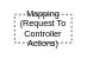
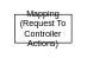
  <mxCell id="0" />
  <mxCell id="1" parent="0" />
- <mxCell id="2" value="Mapping&lt;br&gt;(Request To Controller Actions)" style="rounded=0;whiteSpace=wrap;html=1;dashed=1;" vertex="1" parent="1"><mxGeometry x="20" y="20" width="80" height="40" as="geometry" /></mxCell>
+ <mxCell id="2" value="Mapping&lt;br&gt;(Request To Controller Actions)" style="rounded=0;whiteSpace=wrap;html=1;" vertex="1" parent="1"><mxGeometry x="20" y="20" width="80" height="40" as="geometry" /></mxCell>
